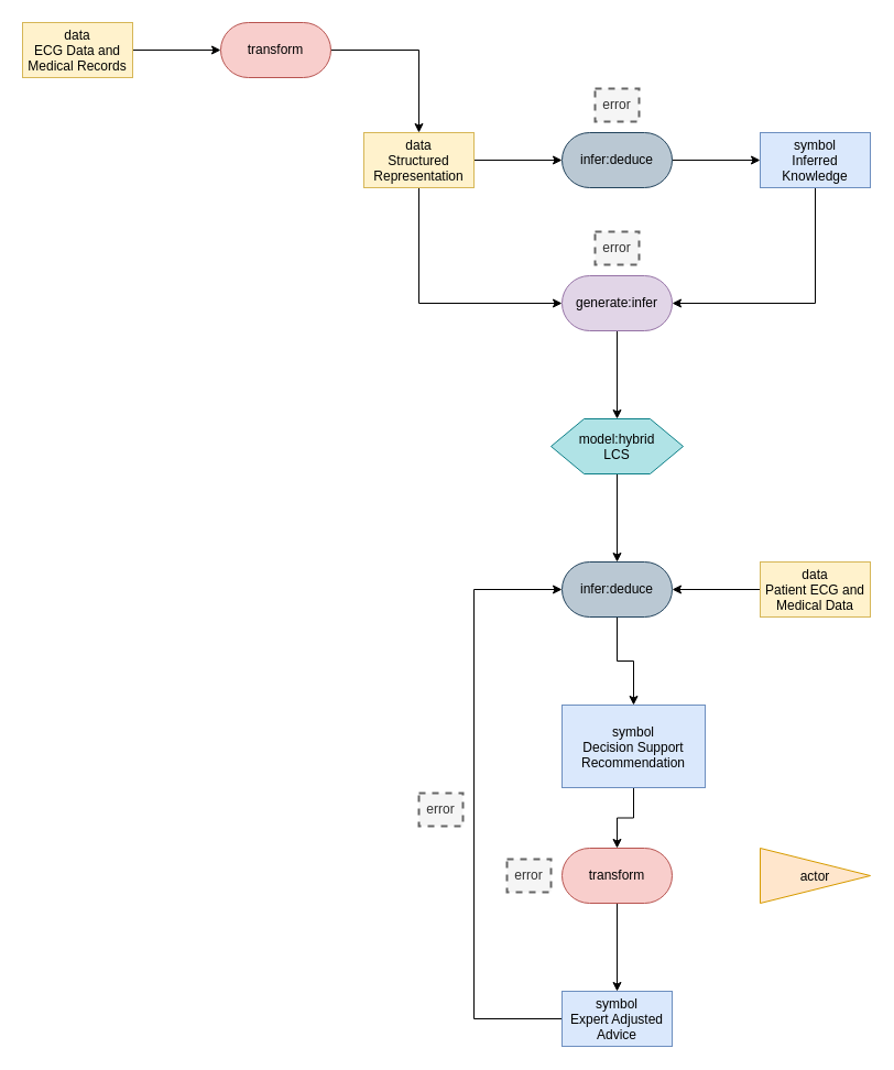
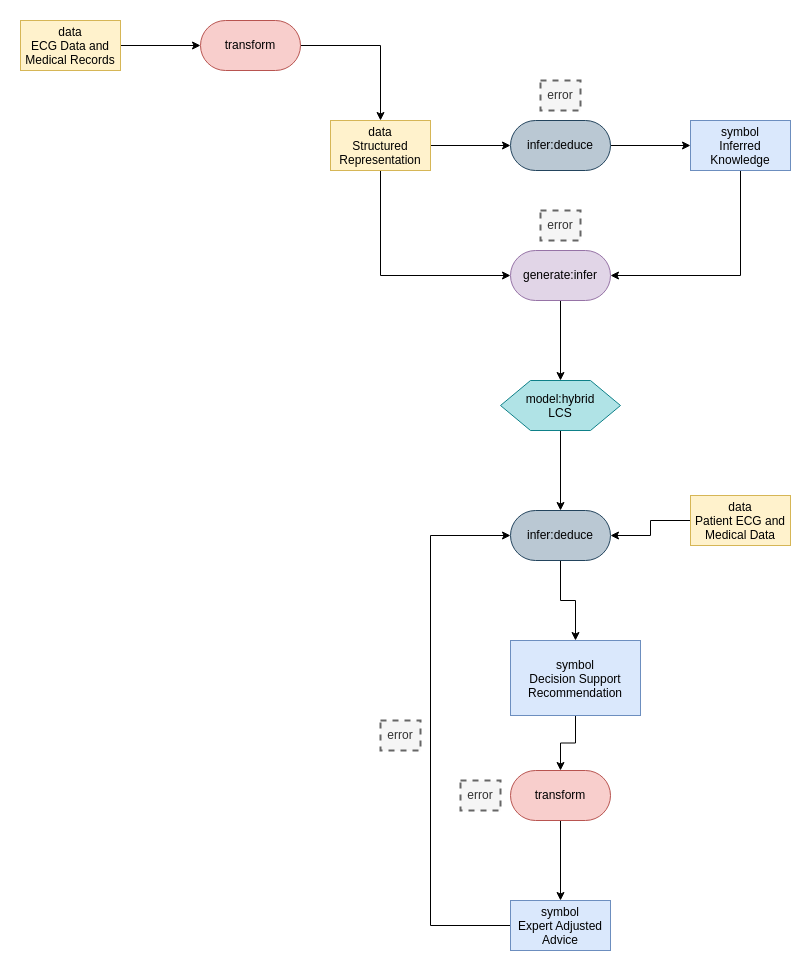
  <mxCell id="0" />
  <mxCell id="1" parent="0" />
  <mxCell id="2" style="edgeStyle=orthogonalEdgeStyle;rounded=0;orthogonalLoop=1;jettySize=auto;html=1;exitX=1;exitY=0.5;exitDx=0;exitDy=0;entryX=0;entryY=0.5;entryDx=0;entryDy=0;" edge="1" parent="1" source="3" target="5"><mxGeometry relative="1" as="geometry" /></mxCell>
  <mxCell id="3" value="data&#10;ECG Data and&#10;Medical Records" style="rectangle;fillColor=#fff2cc;strokeColor=#d6b656;" name="data" vertex="1" parent="1"><mxGeometry x="20" y="20" width="100" height="50" as="geometry" /></mxCell>
  <mxCell id="4" style="edgeStyle=orthogonalEdgeStyle;rounded=0;orthogonalLoop=1;jettySize=auto;html=1;exitX=1;exitY=0.5;exitDx=0;exitDy=0;entryX=0.5;entryY=0;entryDx=0;entryDy=0;" edge="1" parent="1" source="5" target="8"><mxGeometry relative="1" as="geometry" /></mxCell>
  <mxCell id="5" value="transform" style="rounded=1;whiteSpace=wrap;html=1;arcSize=50;fillColor=#f8cecc;strokeColor=#b85450;" name="transform" vertex="1" parent="1"><mxGeometry x="200" y="20" width="100" height="50" as="geometry" /></mxCell>
  <mxCell id="6" style="edgeStyle=orthogonalEdgeStyle;rounded=0;orthogonalLoop=1;jettySize=auto;html=1;exitX=1;exitY=0.5;exitDx=0;exitDy=0;entryX=0;entryY=0.5;entryDx=0;entryDy=0;" edge="1" parent="1" source="8" target="10"><mxGeometry relative="1" as="geometry" /></mxCell>
  <mxCell id="7" style="edgeStyle=orthogonalEdgeStyle;rounded=0;orthogonalLoop=1;jettySize=auto;html=1;exitX=0.5;exitY=1;exitDx=0;exitDy=0;entryX=0;entryY=0.5;entryDx=0;entryDy=0;" edge="1" parent="1" source="8" target="14"><mxGeometry relative="1" as="geometry" /></mxCell>
  <mxCell id="8" value="data&#10;Structured&#10;Representation" style="rectangle;fillColor=#fff2cc;strokeColor=#d6b656;" name="data" vertex="1" parent="1" tooltip="⚠️ Node not part of any valid pattern."><mxGeometry x="330" y="120" width="100" height="50" as="geometry" /></mxCell>
  <mxCell id="9" style="edgeStyle=orthogonalEdgeStyle;rounded=0;orthogonalLoop=1;jettySize=auto;html=1;exitX=1;exitY=0.5;exitDx=0;exitDy=0;entryX=0;entryY=0.5;entryDx=0;entryDy=0;" edge="1" parent="1" source="10" target="12"><mxGeometry relative="1" as="geometry" /></mxCell>
  <mxCell id="10" value="infer:deduce" style="rounded=1;whiteSpace=wrap;html=1;arcSize=50;fillColor=#bac8d3;strokeColor=#23445d;" name="infer:deduce" vertex="1" parent="1" tooltip="⚠️ Node not part of any valid pattern."><mxGeometry x="510" y="120" width="100" height="50" as="geometry" /></mxCell>
  <mxCell id="11" style="edgeStyle=orthogonalEdgeStyle;rounded=0;orthogonalLoop=1;jettySize=auto;html=1;exitX=0.5;exitY=1;exitDx=0;exitDy=0;entryX=1;entryY=0.5;entryDx=0;entryDy=0;" edge="1" parent="1" source="12" target="14"><mxGeometry relative="1" as="geometry" /></mxCell>
  <mxCell id="12" value="symbol&#10;Inferred&#10;Knowledge" style="rectangle;fillColor=#dae8fc;strokeColor=#6c8ebf;" name="symbol" vertex="1" parent="1" tooltip="⚠️ Node not part of any valid pattern."><mxGeometry x="690" y="120" width="100" height="50" as="geometry" /></mxCell>
  <mxCell id="13" style="edgeStyle=orthogonalEdgeStyle;rounded=0;orthogonalLoop=1;jettySize=auto;html=1;exitX=0.5;exitY=1;exitDx=0;exitDy=0;entryX=0.5;entryY=0;entryDx=0;entryDy=0;" edge="1" parent="1" source="14" target="16"><mxGeometry relative="1" as="geometry" /></mxCell>
  <mxCell id="14" value="generate:infer" style="rounded=1;whiteSpace=wrap;html=1;arcSize=50;fillColor=#e1d5e7;strokeColor=#9673a6;" name="generate:train" vertex="1" parent="1"><mxGeometry x="510" y="250" width="100" height="50" as="geometry" /></mxCell>
  <mxCell id="15" style="edgeStyle=orthogonalEdgeStyle;rounded=0;orthogonalLoop=1;jettySize=auto;html=1;exitX=0.5;exitY=1;exitDx=0;exitDy=0;entryX=0.5;entryY=0;entryDx=0;entryDy=0;" edge="1" parent="1" source="16" target="18"><mxGeometry relative="1" as="geometry" /></mxCell>
  <mxCell id="16" value="model:hybrid&#10;LCS" style="shape=hexagon;perimeter=hexagonPerimeter2;fillColor=#b0e3e6;strokeColor=#0e8088;" name="model" vertex="1" parent="1"><mxGeometry x="500" y="380" width="120" height="50" as="geometry" /></mxCell>
  <mxCell id="17" style="edgeStyle=orthogonalEdgeStyle;rounded=0;orthogonalLoop=1;jettySize=auto;html=1;exitX=0.5;exitY=1;exitDx=0;exitDy=0;entryX=0.5;entryY=0;entryDx=0;entryDy=0;" edge="1" parent="1" source="18" target="22"><mxGeometry relative="1" as="geometry" /></mxCell>
  <mxCell id="18" value="infer:deduce" style="rounded=1;whiteSpace=wrap;html=1;arcSize=50;fillColor=#bac8d3;strokeColor=#23445d;" name="infer:deduce" vertex="1" parent="1"><mxGeometry x="510" y="510" width="100" height="50" as="geometry" /></mxCell>
  <mxCell id="19" style="edgeStyle=orthogonalEdgeStyle;rounded=0;orthogonalLoop=1;jettySize=auto;html=1;entryX=1;entryY=0.5;entryDx=0;entryDy=0;" edge="1" parent="1" source="20" target="18"><mxGeometry relative="1" as="geometry" /></mxCell>
- <mxCell id="20" value="data&#10;Patient ECG and&#10;Medical Data" style="rectangle;fillColor=#fff2cc;strokeColor=#d6b656;" name="data" vertex="1" parent="1"><mxGeometry x="690" y="510" width="100" height="50" as="geometry" /></mxCell>
+ <mxCell id="20" value="data&#10;Patient ECG and&#10;Medical Data" style="rectangle;fillColor=#fff2cc;strokeColor=#d6b656;" name="data" vertex="1" parent="1"><mxGeometry x="690" y="495" width="100" height="50" as="geometry" /></mxCell>
  <mxCell id="21" style="edgeStyle=orthogonalEdgeStyle;rounded=0;orthogonalLoop=1;jettySize=auto;html=1;exitX=0.5;exitY=1;exitDx=0;exitDy=0;entryX=0.5;entryY=0;entryDx=0;entryDy=0;" edge="1" parent="1" source="22" target="24"><mxGeometry relative="1" as="geometry" /></mxCell>
  <mxCell id="22" value="symbol&#10;Decision Support&#10;Recommendation" style="rectangle;fillColor=#dae8fc;strokeColor=#6c8ebf;" name="symbol" vertex="1" parent="1"><mxGeometry x="510" y="640" width="130" height="75" as="geometry" /></mxCell>
  <mxCell id="23" style="edgeStyle=orthogonalEdgeStyle;rounded=0;orthogonalLoop=1;jettySize=auto;html=1;exitX=0.5;exitY=1;exitDx=0;exitDy=0;entryX=0.5;entryY=0;entryDx=0;entryDy=0;" edge="1" parent="1" source="24" target="27"><mxGeometry relative="1" as="geometry" /></mxCell>
  <mxCell id="24" value="transform" style="rounded=1;whiteSpace=wrap;html=1;arcSize=50;fillColor=#f8cecc;strokeColor=#b85450;" name="transform" vertex="1" parent="1"><mxGeometry x="510" y="770" width="100" height="50" as="geometry" /></mxCell>
- <mxCell id="25" value="actor" style="triangle;fillColor=#ffe6cc;strokeColor=#d79b00;" name="actor" vertex="1" parent="1"><mxGeometry x="690" y="770" width="100" height="50" as="geometry" /></mxCell>
  <mxCell id="26" style="edgeStyle=orthogonalEdgeStyle;rounded=0;orthogonalLoop=1;jettySize=auto;html=1;exitX=0;exitY=0.5;exitDx=0;exitDy=0;entryX=0;entryY=0.5;entryDx=0;entryDy=0;" edge="1" parent="1" source="27" target="18"><mxGeometry relative="1" as="geometry"><Array as="points"><mxPoint x="430" y="925" /><mxPoint x="430" y="535" /></Array></mxGeometry></mxCell>
  <mxCell id="27" value="symbol&#10;Expert Adjusted&#10;Advice" style="rectangle;fillColor=#dae8fc;strokeColor=#6c8ebf;" name="symbol" vertex="1" parent="1"><mxGeometry x="510" y="900" width="100" height="50" as="geometry" /></mxCell>
  <mxCell id="28" value="error" style="text;html=1;align=center;verticalAlign=middle;whiteSpace=wrap;rounded=0;dashed=1;fillColor=#f5f5f5;fontColor=#333333;strokeColor=#666666;strokeWidth=2;" name="text" vertex="1" parent="1"><mxGeometry x="540" y="80" width="40" height="30" as="geometry" /></mxCell>
  <mxCell id="29" value="error" style="text;html=1;align=center;verticalAlign=middle;whiteSpace=wrap;rounded=0;dashed=1;fillColor=#f5f5f5;fontColor=#333333;strokeColor=#666666;strokeWidth=2;" name="text" vertex="1" parent="1"><mxGeometry x="540" y="210" width="40" height="30" as="geometry" /></mxCell>
  <mxCell id="30" value="error" style="text;html=1;align=center;verticalAlign=middle;whiteSpace=wrap;rounded=0;dashed=1;fillColor=#f5f5f5;fontColor=#333333;strokeColor=#666666;strokeWidth=2;" name="text" vertex="1" parent="1"><mxGeometry x="460" y="780" width="40" height="30" as="geometry" /></mxCell>
  <mxCell id="31" value="error" style="text;html=1;align=center;verticalAlign=middle;whiteSpace=wrap;rounded=0;dashed=1;fillColor=#f5f5f5;fontColor=#333333;strokeColor=#666666;strokeWidth=2;" name="text" vertex="1" parent="1"><mxGeometry x="380" y="720" width="40" height="30" as="geometry" /></mxCell>
